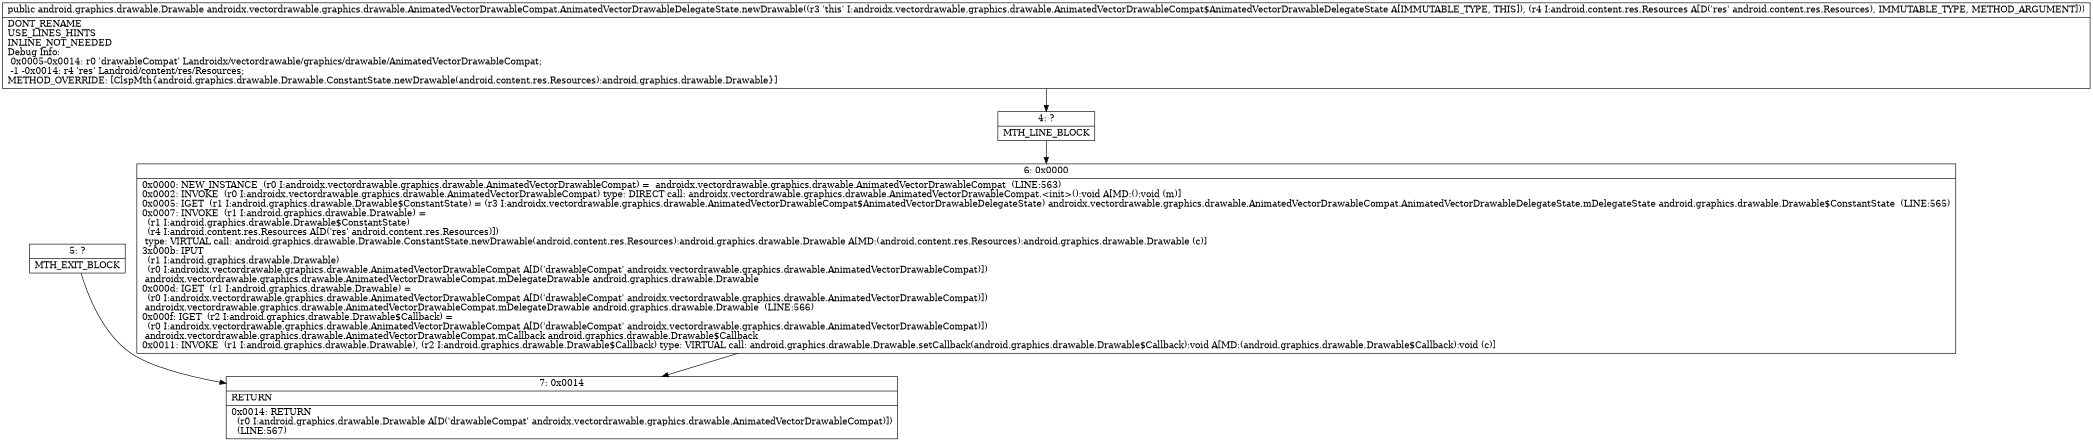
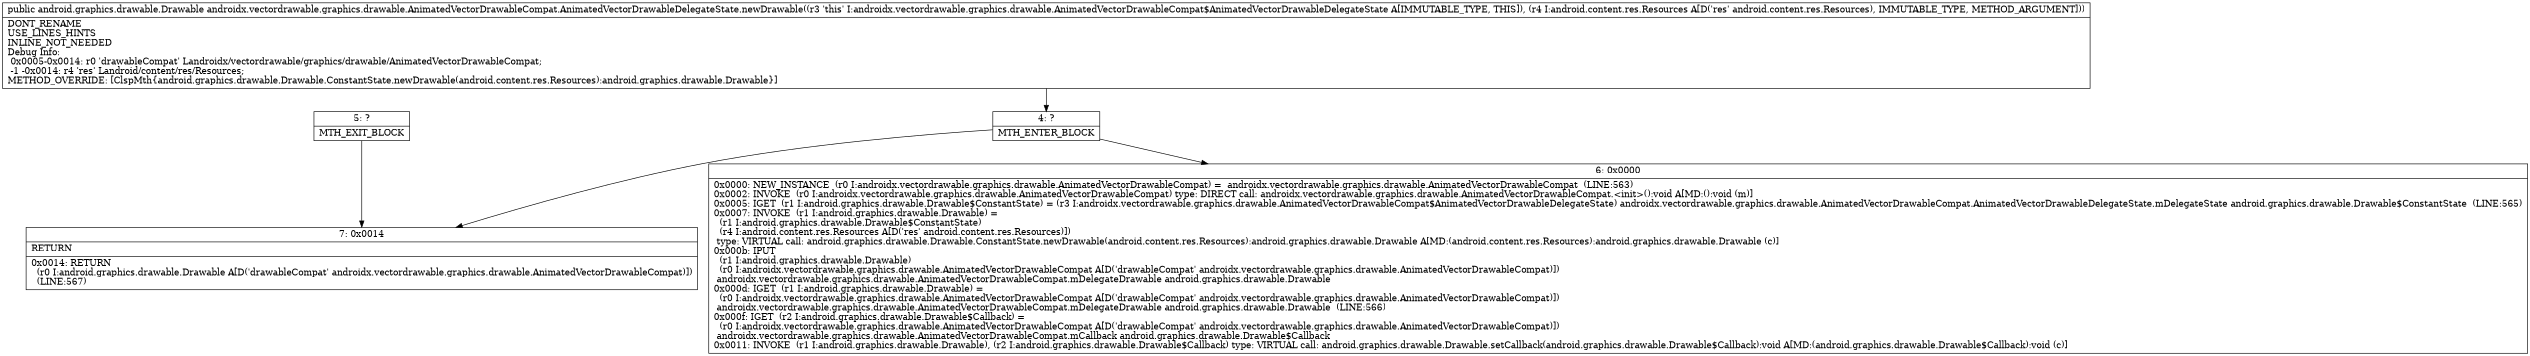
  digraph {
    fontname="DejaVu Serif"
    node [fontname="DejaVu Serif" shape=record]
    edge [fontname="DejaVu Serif"]
-   n1 [label="{4\:\ ?|MTH_LINE_BLOCK\l}"]
-   n2 [label="{6\:\ 0x0000|0x0000: NEW_INSTANCE  (r0 I:androidx.vectordrawable.graphics.drawable.AnimatedVectorDrawableCompat) =  androidx.vectordrawable.graphics.drawable.AnimatedVectorDrawableCompat  (LINE:563)\l0x0002: INVOKE  (r0 I:androidx.vectordrawable.graphics.drawable.AnimatedVectorDrawableCompat) type: DIRECT call: androidx.vectordrawable.graphics.drawable.AnimatedVectorDrawableCompat.\<init\>():void A[MD:():void (m)]\l0x0005: IGET  (r1 I:android.graphics.drawable.Drawable$ConstantState) = (r3 I:androidx.vectordrawable.graphics.drawable.AnimatedVectorDrawableCompat$AnimatedVectorDrawableDelegateState) androidx.vectordrawable.graphics.drawable.AnimatedVectorDrawableCompat.AnimatedVectorDrawableDelegateState.mDelegateState android.graphics.drawable.Drawable$ConstantState  (LINE:565)\l0x0007: INVOKE  (r1 I:android.graphics.drawable.Drawable) = \l  (r1 I:android.graphics.drawable.Drawable$ConstantState)\l  (r4 I:android.content.res.Resources A[D('res' android.content.res.Resources)])\l type: VIRTUAL call: android.graphics.drawable.Drawable.ConstantState.newDrawable(android.content.res.Resources):android.graphics.drawable.Drawable A[MD:(android.content.res.Resources):android.graphics.drawable.Drawable (c)]\l3x000b: IPUT  \l  (r1 I:android.graphics.drawable.Drawable)\l  (r0 I:androidx.vectordrawable.graphics.drawable.AnimatedVectorDrawableCompat A[D('drawableCompat' androidx.vectordrawable.graphics.drawable.AnimatedVectorDrawableCompat)])\l androidx.vectordrawable.graphics.drawable.AnimatedVectorDrawableCompat.mDelegateDrawable android.graphics.drawable.Drawable \l0x000d: IGET  (r1 I:android.graphics.drawable.Drawable) = \l  (r0 I:androidx.vectordrawable.graphics.drawable.AnimatedVectorDrawableCompat A[D('drawableCompat' androidx.vectordrawable.graphics.drawable.AnimatedVectorDrawableCompat)])\l androidx.vectordrawable.graphics.drawable.AnimatedVectorDrawableCompat.mDelegateDrawable android.graphics.drawable.Drawable  (LINE:566)\l0x000f: IGET  (r2 I:android.graphics.drawable.Drawable$Callback) = \l  (r0 I:androidx.vectordrawable.graphics.drawable.AnimatedVectorDrawableCompat A[D('drawableCompat' androidx.vectordrawable.graphics.drawable.AnimatedVectorDrawableCompat)])\l androidx.vectordrawable.graphics.drawable.AnimatedVectorDrawableCompat.mCallback android.graphics.drawable.Drawable$Callback \l0x0011: INVOKE  (r1 I:android.graphics.drawable.Drawable), (r2 I:android.graphics.drawable.Drawable$Callback) type: VIRTUAL call: android.graphics.drawable.Drawable.setCallback(android.graphics.drawable.Drawable$Callback):void A[MD:(android.graphics.drawable.Drawable$Callback):void (c)]\l}"]
+   n1 [label="{4\:\ ?|MTH_ENTER_BLOCK\l}"]
+   n2 [label="{6\:\ 0x0000|0x0000: NEW_INSTANCE  (r0 I:androidx.vectordrawable.graphics.drawable.AnimatedVectorDrawableCompat) =  androidx.vectordrawable.graphics.drawable.AnimatedVectorDrawableCompat  (LINE:563)\l0x0002: INVOKE  (r0 I:androidx.vectordrawable.graphics.drawable.AnimatedVectorDrawableCompat) type: DIRECT call: androidx.vectordrawable.graphics.drawable.AnimatedVectorDrawableCompat.\<init\>():void A[MD:():void (m)]\l0x0005: IGET  (r1 I:android.graphics.drawable.Drawable$ConstantState) = (r3 I:androidx.vectordrawable.graphics.drawable.AnimatedVectorDrawableCompat$AnimatedVectorDrawableDelegateState) androidx.vectordrawable.graphics.drawable.AnimatedVectorDrawableCompat.AnimatedVectorDrawableDelegateState.mDelegateState android.graphics.drawable.Drawable$ConstantState  (LINE:565)\l0x0007: INVOKE  (r1 I:android.graphics.drawable.Drawable) = \l  (r1 I:android.graphics.drawable.Drawable$ConstantState)\l  (r4 I:android.content.res.Resources A[D('res' android.content.res.Resources)])\l type: VIRTUAL call: android.graphics.drawable.Drawable.ConstantState.newDrawable(android.content.res.Resources):android.graphics.drawable.Drawable A[MD:(android.content.res.Resources):android.graphics.drawable.Drawable (c)]\l0x000b: IPUT  \l  (r1 I:android.graphics.drawable.Drawable)\l  (r0 I:androidx.vectordrawable.graphics.drawable.AnimatedVectorDrawableCompat A[D('drawableCompat' androidx.vectordrawable.graphics.drawable.AnimatedVectorDrawableCompat)])\l androidx.vectordrawable.graphics.drawable.AnimatedVectorDrawableCompat.mDelegateDrawable android.graphics.drawable.Drawable \l0x000d: IGET  (r1 I:android.graphics.drawable.Drawable) = \l  (r0 I:androidx.vectordrawable.graphics.drawable.AnimatedVectorDrawableCompat A[D('drawableCompat' androidx.vectordrawable.graphics.drawable.AnimatedVectorDrawableCompat)])\l androidx.vectordrawable.graphics.drawable.AnimatedVectorDrawableCompat.mDelegateDrawable android.graphics.drawable.Drawable  (LINE:566)\l0x000f: IGET  (r2 I:android.graphics.drawable.Drawable$Callback) = \l  (r0 I:androidx.vectordrawable.graphics.drawable.AnimatedVectorDrawableCompat A[D('drawableCompat' androidx.vectordrawable.graphics.drawable.AnimatedVectorDrawableCompat)])\l androidx.vectordrawable.graphics.drawable.AnimatedVectorDrawableCompat.mCallback android.graphics.drawable.Drawable$Callback \l0x0011: INVOKE  (r1 I:android.graphics.drawable.Drawable), (r2 I:android.graphics.drawable.Drawable$Callback) type: VIRTUAL call: android.graphics.drawable.Drawable.setCallback(android.graphics.drawable.Drawable$Callback):void A[MD:(android.graphics.drawable.Drawable$Callback):void (c)]\l}"]
    n3 [label="{7\:\ 0x0014|RETURN\l|0x0014: RETURN  \l  (r0 I:android.graphics.drawable.Drawable A[D('drawableCompat' androidx.vectordrawable.graphics.drawable.AnimatedVectorDrawableCompat)])\l  (LINE:567)\l}"]
    n4 [label="{5\:\ ?|MTH_EXIT_BLOCK\l}"]
    n5 [label="{public android.graphics.drawable.Drawable androidx.vectordrawable.graphics.drawable.AnimatedVectorDrawableCompat.AnimatedVectorDrawableDelegateState.newDrawable((r3 'this' I:androidx.vectordrawable.graphics.drawable.AnimatedVectorDrawableCompat$AnimatedVectorDrawableDelegateState A[IMMUTABLE_TYPE, THIS]), (r4 I:android.content.res.Resources A[D('res' android.content.res.Resources), IMMUTABLE_TYPE, METHOD_ARGUMENT]))  | DONT_RENAME\lUSE_LINES_HINTS\lINLINE_NOT_NEEDED\lDebug Info:\l  0x0005\-0x0014: r0 'drawableCompat' Landroidx\/vectordrawable\/graphics\/drawable\/AnimatedVectorDrawableCompat;\l  \-1 \-0x0014: r4 'res' Landroid\/content\/res\/Resources;\lMETHOD_OVERRIDE: [ClspMth\{android.graphics.drawable.Drawable.ConstantState.newDrawable(android.content.res.Resources):android.graphics.drawable.Drawable\}]\l}"]
    n1 -> n2
-   n2 -> n3
+   n1 -> n3
    n4 -> n3
    n5 -> n1
  }
